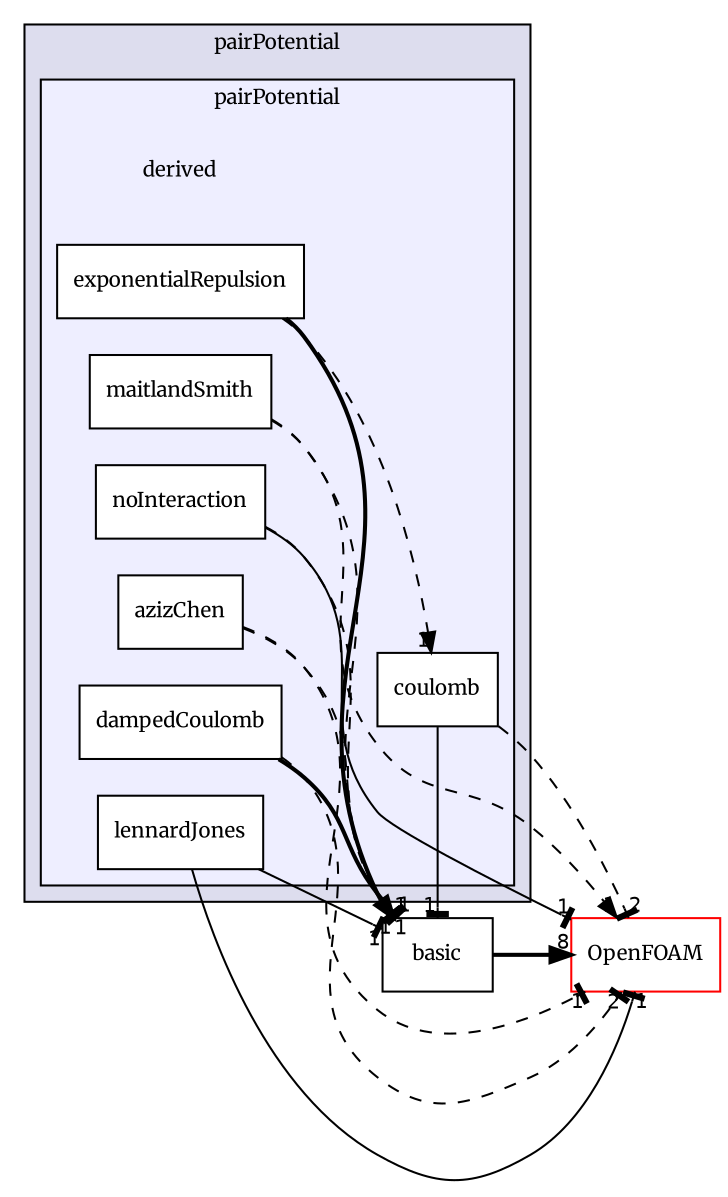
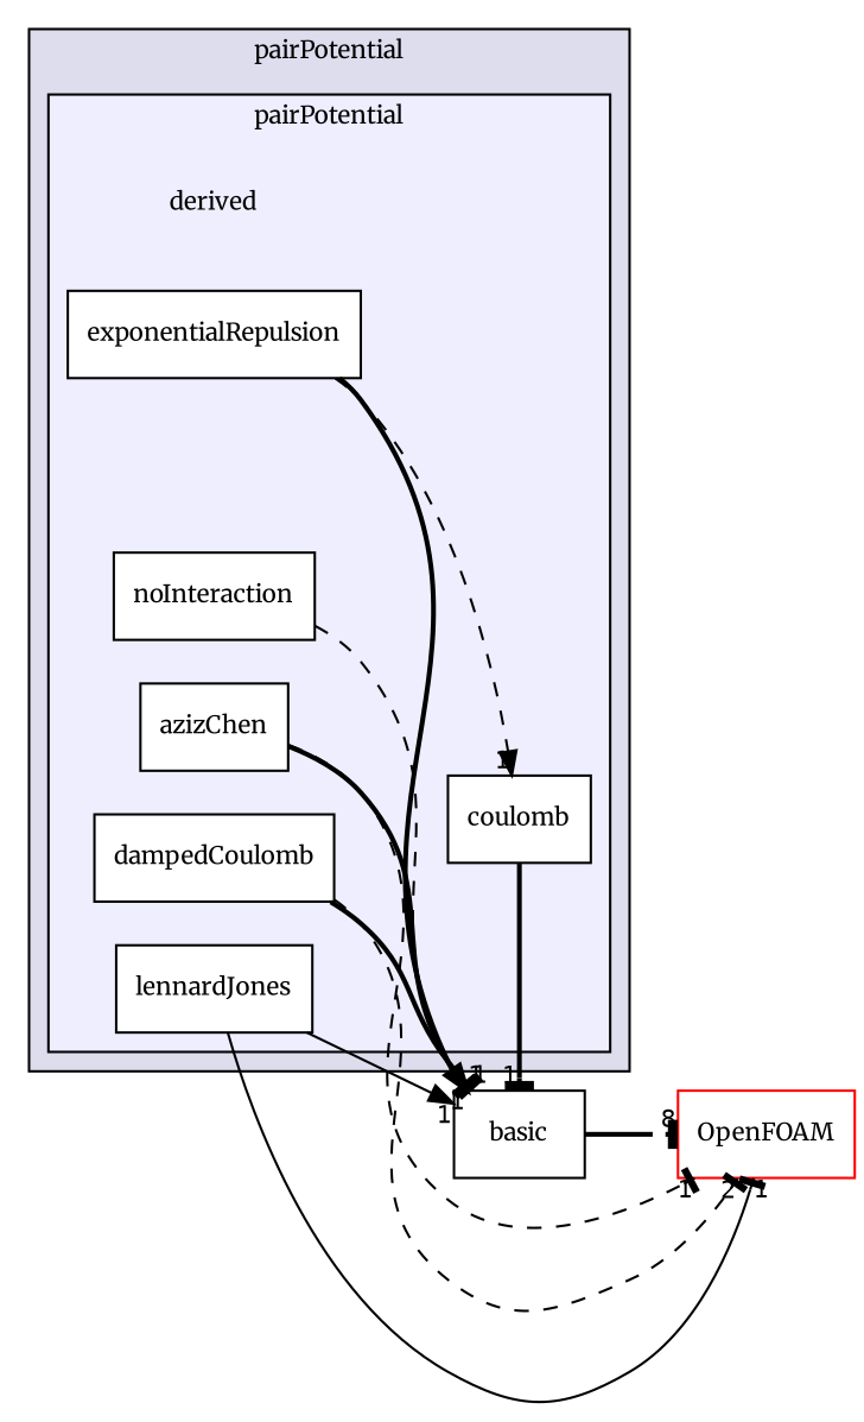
  digraph {
    compound=true
    fontname=Merriweather
    rankdir=LR
    node [fontname=Merriweather fontsize=10 shape=box color=black fillcolor=white style=filled]
    edge [arrowhead=tee fontname=Merriweather headlabel=1 labeldistance=1.5 labelfontname=Helvetica labelfontsize=10 style=dashed]
    n1 [label=derived shape=plaintext color="" fillcolor="" style=""]
    n2 [label=azizChen]
    n3 [label=coulomb]
    n4 [label=dampedCoulomb]
    n5 [label=exponentialRepulsion]
    n6 [label=lennardJones]
-   n7 [label=maitlandSmith]
    n8 [label=noInteraction]
    n9 [label=basic color="" fillcolor="" style=""]
    n10 [color=red label=OpenFOAM fillcolor="" style=""]
    subgraph cluster_1 {
      bgcolor="#ddddee"
      fontsize=10
      label=pairPotential
      pencolor=black
      subgraph cluster_2 {
        bgcolor="#eeeeff"
        fontsize=10
        label=pairPotential
        pencolor=black
        n1
        n2
        n3
        n4
        n5
        n6
-       n7
        n8
      }
    }
-   n2 -> n9
+   n2 -> n9 [style=bold]
    n2 -> n10
-   n3 -> n9 [style=solid]
-   n3 -> n10 [headlabel=2]
+   n3 -> n9 [style=bold]
    n4 -> n9 [style=bold]
    n4 -> n10 [headlabel=2]
    n5 -> n3 [arrowhead=normal]
    n5 -> n9 [arrowhead=normal style=bold]
-   n6 -> n9 [style=solid]
+   n6 -> n9 [arrowhead=normal style=solid]
    n6 -> n10 [style=solid]
-   n7 -> n9
-   n7 -> n10 [arrowhead=normal]
    n8 -> n9
-   n8 -> n10 [style=solid]
-   n9 -> n10 [arrowhead=normal headlabel=8 style=bold]
+   n9 -> n10 [headlabel=8 style=bold]
  }
